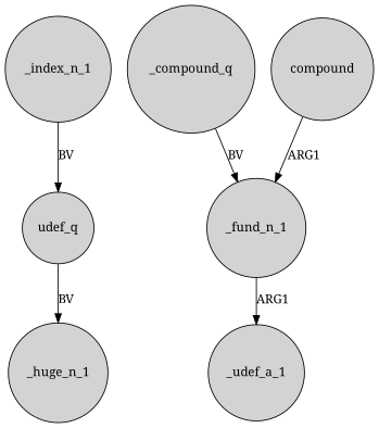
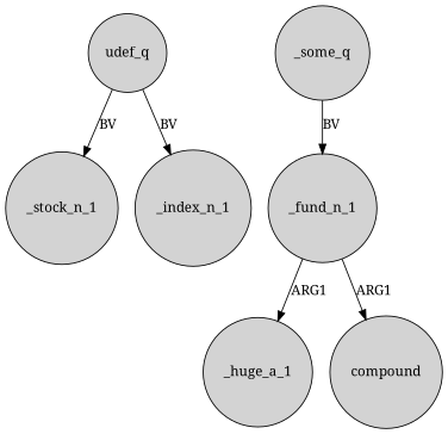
  digraph {
    fontname="Noto Serif"
    node [fontname="Noto Serif" shape=circle style=filled]
    edge [fontname="Noto Serif"]
    udef_q
-   _stock_n_1 [label=_huge_n_1]
+   _stock_n_1
    _index_n_1
-   _some_q [label=_compound_q]
+   _some_q
    _fund_n_1
-   _huge_a_1 [label=_udef_a_1]
+   _huge_a_1
    compound
    udef_q -> _stock_n_1 [label=BV]
-   _index_n_1 -> udef_q [label=BV]
+   udef_q -> _index_n_1 [label=BV]
    _some_q -> _fund_n_1 [label=BV]
    _fund_n_1 -> _huge_a_1 [label=ARG1]
-   compound -> _fund_n_1 [label=ARG1]
+   _fund_n_1 -> compound [label=ARG1]
  }
